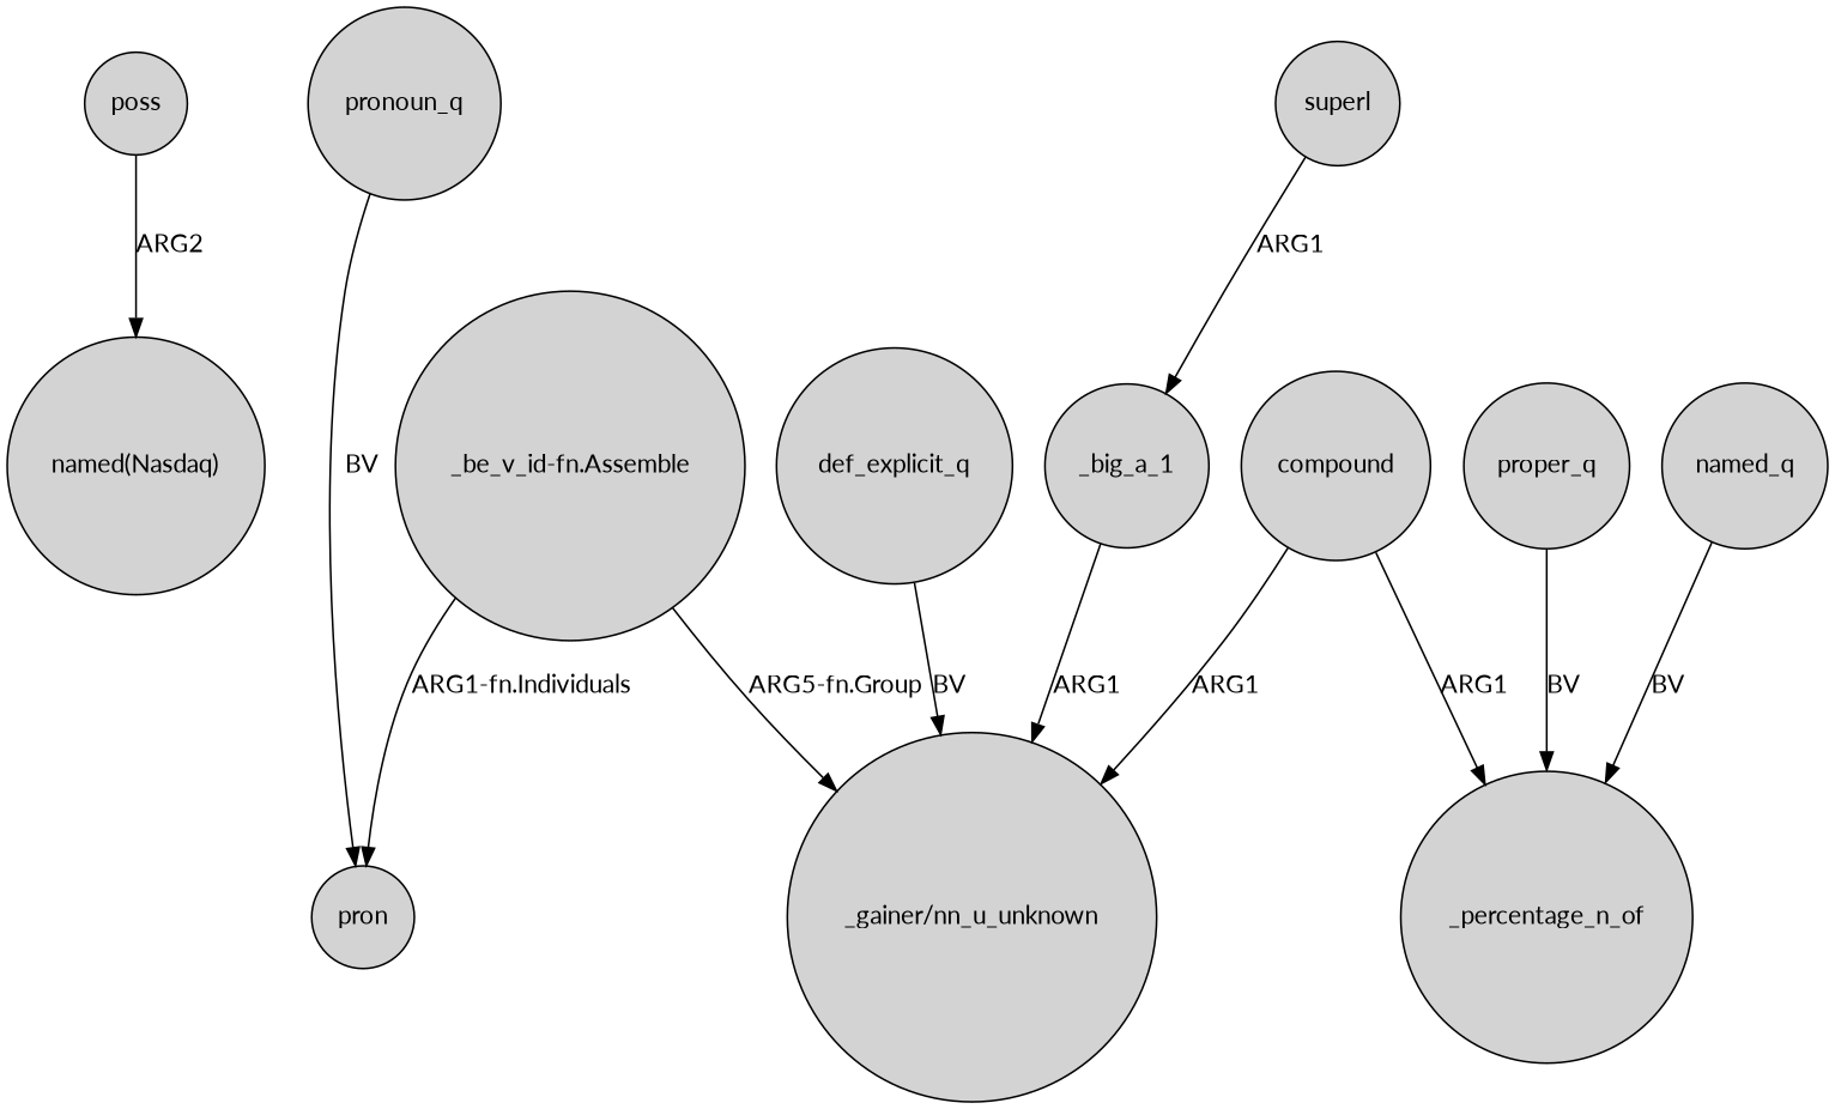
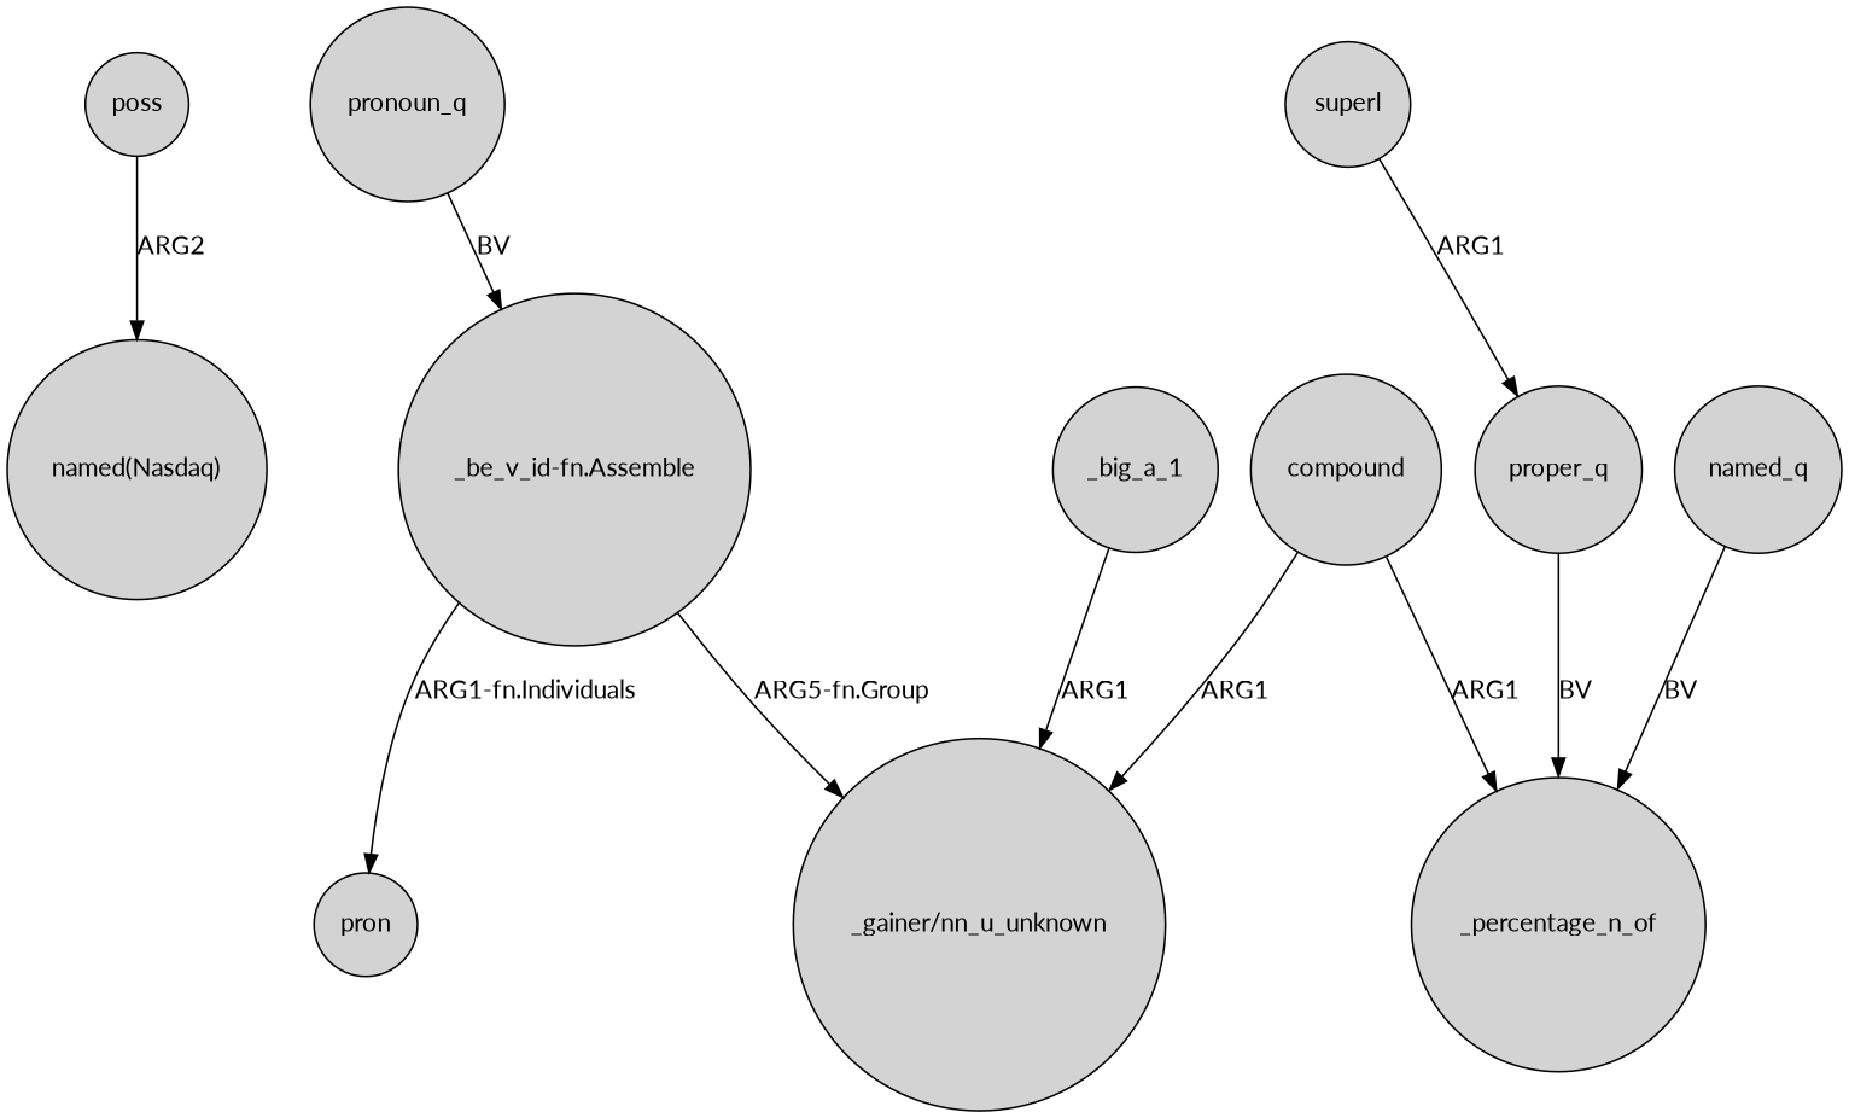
  digraph {
    fontname=Lato
    node [fontname=Lato shape=circle style=filled]
    edge [fontname=Lato]
    poss
    "named(Nasdaq)"
    superl
    _big_a_1
    "_gainer/nn_u_unknown"
    "_be_v_id-fn.Assemble"
    pron
    compound
    _percentage_n_of
    proper_q
    pronoun_q
-   def_explicit_q
    n13 [label=named_q]
    poss -> "named(Nasdaq)" [label=ARG2]
-   superl -> _big_a_1 [label=ARG1]
+   superl -> proper_q [label=ARG1]
    _big_a_1 -> "_gainer/nn_u_unknown" [label=ARG1]
    "_be_v_id-fn.Assemble" -> "_gainer/nn_u_unknown" [label="ARG5-fn.Group"]
    "_be_v_id-fn.Assemble" -> pron [label="ARG1-fn.Individuals"]
    compound -> "_gainer/nn_u_unknown" [label=ARG1]
    compound -> _percentage_n_of [label=ARG1]
    proper_q -> _percentage_n_of [label=BV]
-   pronoun_q -> pron [label=BV]
-   def_explicit_q -> "_gainer/nn_u_unknown" [label=BV]
+   pronoun_q -> "_be_v_id-fn.Assemble" [label=BV]
    n13 -> _percentage_n_of [label=BV]
  }
